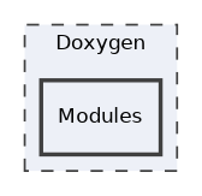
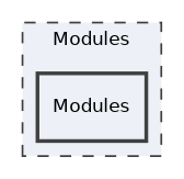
  digraph {
    compound=true
    n1 [color=grey25 fillcolor="#edf0f7" fontname=Helvetica fontsize=10 label=Modules shape=box style="filled,bold,"]
    subgraph cluster_1 {
      bgcolor="#edf0f7"
      fontname=Helvetica
      fontsize=10
-     label=Doxygen
+     label=Modules
      pencolor=grey25
      style="filled,dashed,"
      n1
    }
  }
